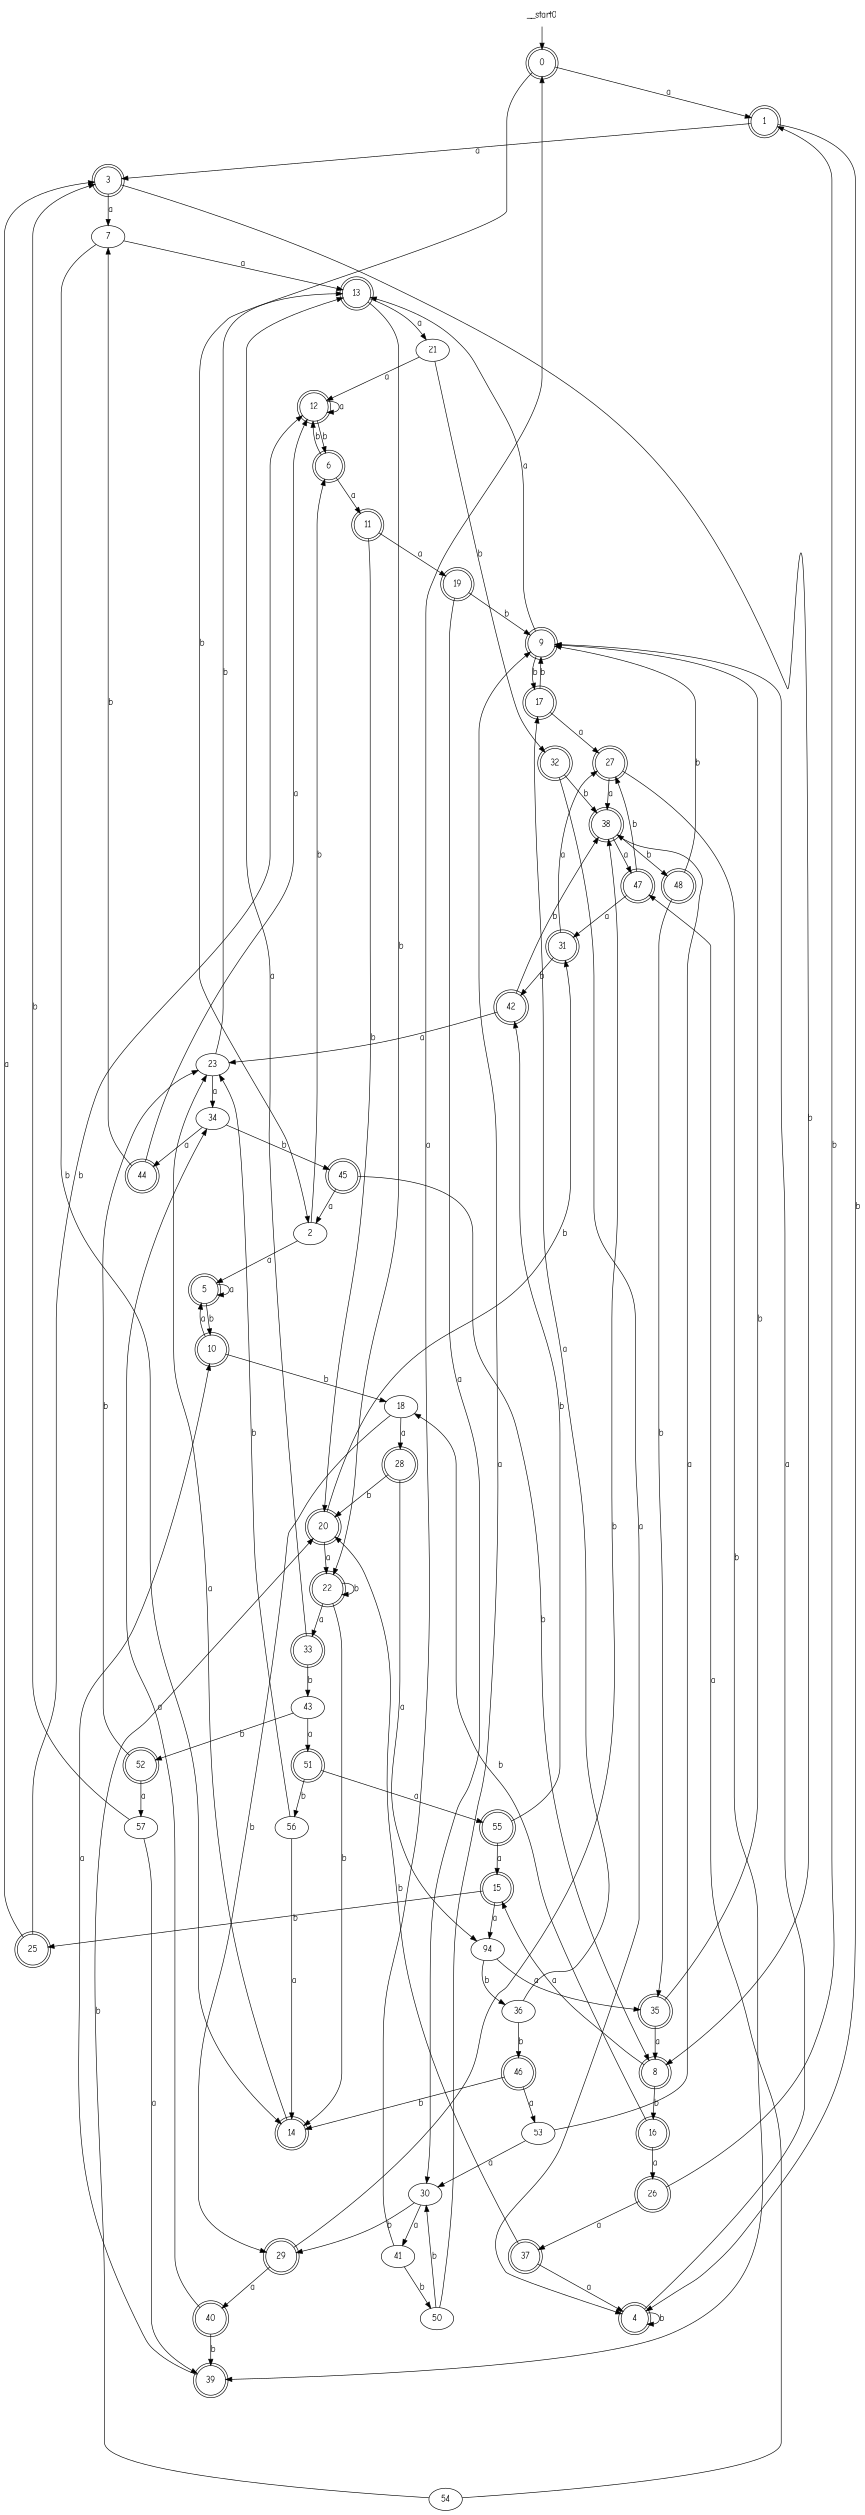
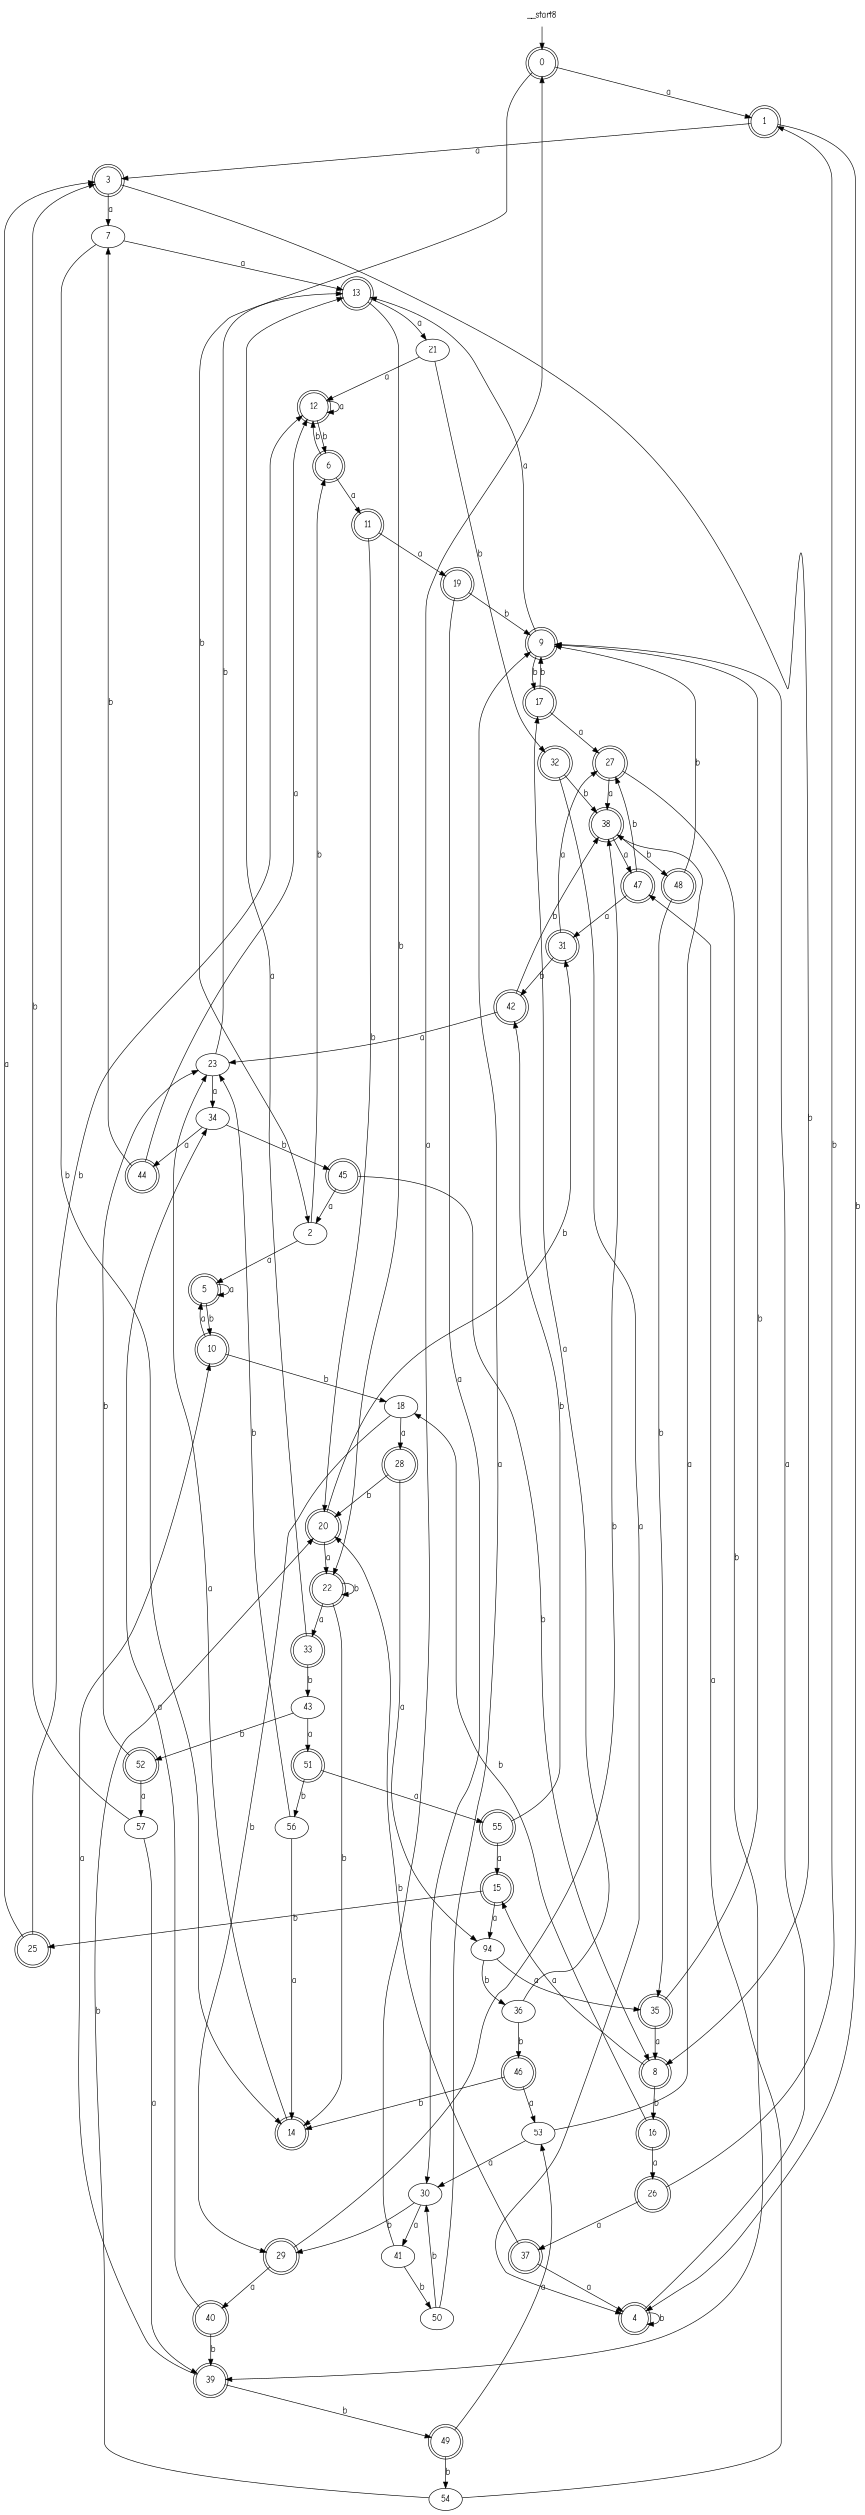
  digraph {
    fontname="Comic Neue"
    node [fontname="Comic Neue" shape=doublecircle]
    edge [fontname="Comic Neue"]
-   __start0 [shape=none]
+   __start0 [shape=none label=__start8]
    0
    1
    2 [shape=""]
    3
    4
    5
    6
    7 [shape=""]
    8
    9
    10
    11
    12
    13
    14
    15
    16
    17
    18 [shape=""]
    19
    20
    21 [shape=""]
    22
    23 [shape=""]
    n26 [label=94 shape=""]
    25
    26
    27
    28
    29
    30 [shape=""]
    31
    32
    33
    34 [shape=""]
    35
    36 [shape=""]
    37
    38
    39
    40
    41 [shape=""]
    42
    43 [shape=""]
    44
    45
    46
    47
    48
+   49
    50 [shape=""]
    51
    52
    53 [shape=""]
    54 [shape=""]
    55
    56 [shape=""]
    57 [shape=""]
    __start0 -> 0
    0 -> 1 [label=a]
    0 -> 2 [label=b]
    1 -> 3 [label=a]
    1 -> 4 [label=b]
    2 -> 5 [label=a]
    2 -> 6 [label=b]
    3 -> 7 [label=a]
    3 -> 8 [label=b]
    4 -> 4 [label=b]
    4 -> 9 [label=a]
    5 -> 5 [label=a]
    5 -> 10 [label=b]
    6 -> 11 [label=a]
    6 -> 12 [label=b]
    7 -> 13 [label=a]
    7 -> 14 [label=b]
    8 -> 15 [label=a]
    8 -> 16 [label=b]
    9 -> 13 [label=a]
    9 -> 17 [label=b]
    10 -> 5 [label=a]
    10 -> 18 [label=b]
    11 -> 19 [label=a]
    11 -> 20 [label=b]
    12 -> 6 [label=b]
    12 -> 12 [label=a]
    13 -> 21 [label=a]
    13 -> 22 [label=b]
    14 -> 23 [label=a]
    15 -> n26 [label=a]
    15 -> 25 [label=b]
    16 -> 18 [label=b]
    16 -> 26 [label=a]
    17 -> 9 [label=b]
    17 -> 27 [label=a]
    18 -> 28 [label=a]
    18 -> 29 [label=b]
    19 -> 9 [label=b]
    19 -> 30 [label=a]
    20 -> 22 [label=a]
    20 -> 31 [label=b]
    21 -> 12 [label=a]
    21 -> 32 [label=b]
    22 -> 14 [label=b]
    22 -> 22 [label=b]
    22 -> 33 [label=a]
    23 -> 13 [label=b]
    23 -> 34 [label=a]
    n26 -> 35 [label=a]
    n26 -> 36 [label=b]
    25 -> 3 [label=a]
    25 -> 12 [label=b]
    26 -> 1 [label=b]
    26 -> 37 [label=a]
    27 -> 38 [label=a]
    27 -> 39 [label=b]
    28 -> 20 [label=b]
    28 -> n26 [label=a]
    29 -> 38 [label=b]
    29 -> 40 [label=a]
    30 -> 29 [label=b]
    30 -> 41 [label=a]
    31 -> 27 [label=a]
    31 -> 42 [label=b]
    32 -> 4 [label=a]
    32 -> 38 [label=b]
    33 -> 13 [label=a]
    33 -> 43 [label=b]
    34 -> 44 [label=a]
    34 -> 45 [label=b]
    35 -> 8 [label=a]
    35 -> 9 [label=b]
    36 -> 17 [label=a]
    36 -> 46 [label=b]
    37 -> 4 [label=a]
    37 -> 20 [label=b]
    38 -> 47 [label=a]
    38 -> 48 [label=b]
    39 -> 10 [label=a]
+   39 -> 49 [label=b]
    40 -> 34 [label=a]
    40 -> 39 [label=b]
    41 -> 0 [label=a]
    41 -> 50 [label=b]
    42 -> 23 [label=a]
    42 -> 38 [label=b]
    43 -> 51 [label=a]
    43 -> 52 [label=b]
    44 -> 7 [label=b]
    44 -> 12 [label=a]
    45 -> 2 [label=a]
    45 -> 8 [label=b]
    46 -> 14 [label=b]
    46 -> 53 [label=a]
    47 -> 27 [label=b]
    47 -> 31 [label=a]
    48 -> 9 [label=b]
    48 -> 35 [label=b]
+   49 -> 53 [label=a]
+   49 -> 54 [label=b]
    50 -> 9 [label=a]
    50 -> 30 [label=b]
    51 -> 55 [label=a]
    51 -> 56 [label=b]
    52 -> 23 [label=b]
    52 -> 57 [label=a]
    53 -> 30 [label=a]
    53 -> 38 [label=a]
    54 -> 20 [label=b]
    54 -> 47 [label=a]
    55 -> 15 [label=a]
    55 -> 42 [label=b]
    56 -> 14 [label=a]
    56 -> 23 [label=b]
    57 -> 3 [label=b]
    57 -> 39 [label=a]
  }
